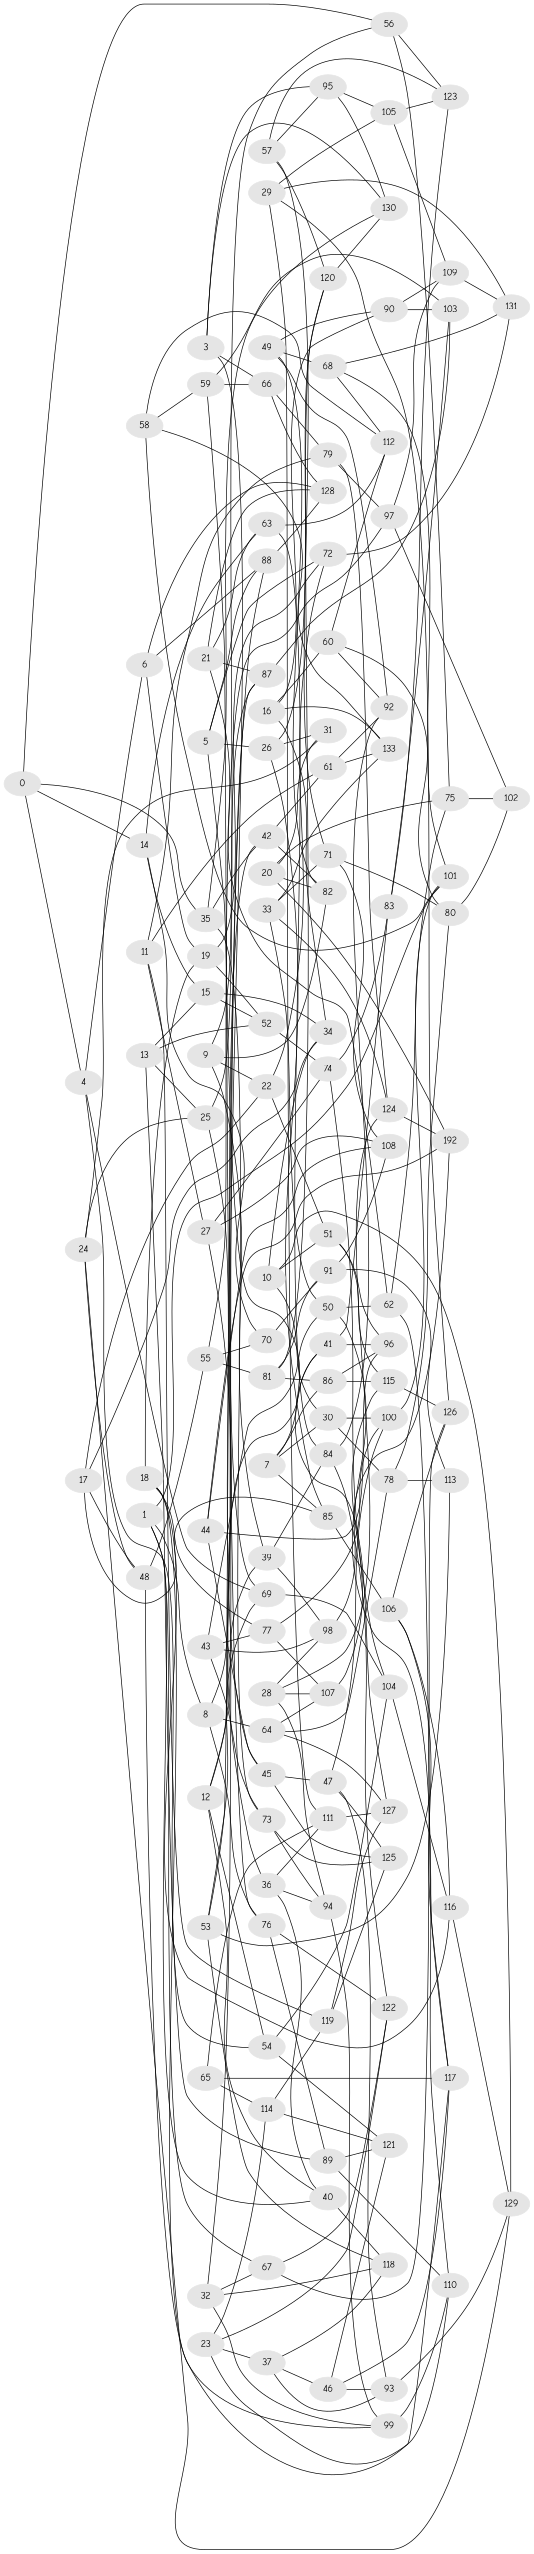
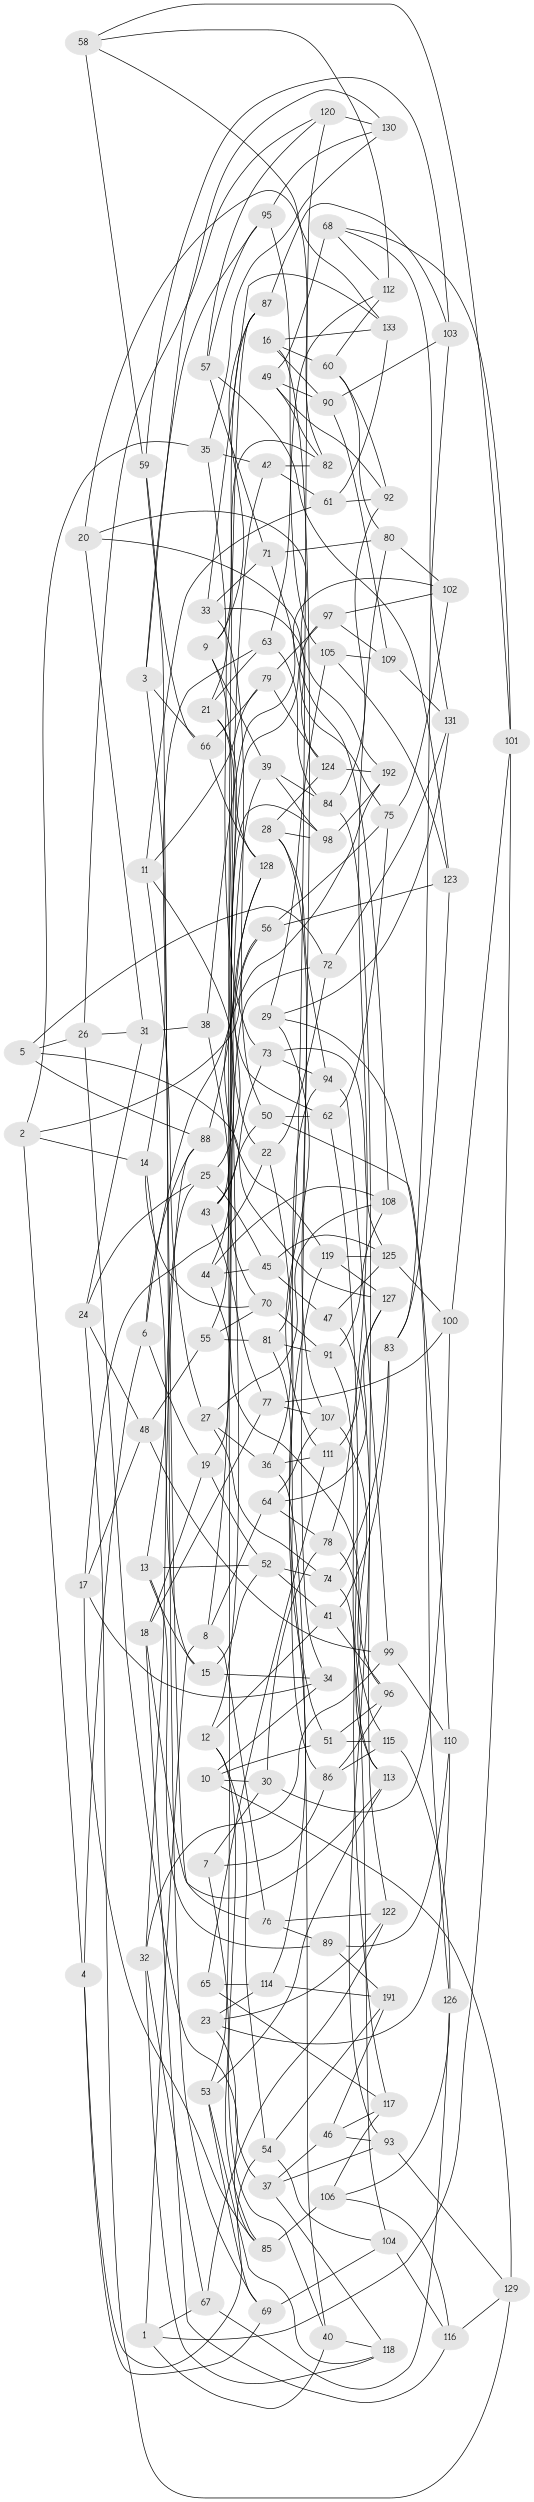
  graph {
    fontname="Comic Neue"
    rankdir=LR
    node [color=gray90 fontname="Comic Neue" style=filled]
    edge [fontname="Comic Neue"]
    1
    8
    40
    67
    101
    42
    64
    76
    118
    122
    126
-   2 [label=0]
+   2
    4
    14
    35
    56
    69
    6
    54
    15
    63
    70
    130
    73
    75
    123
    3
    66
    95
    128
    79
    104
    105
    88
    19
-   121
+   121 [label=191]
    5
    26
    72
    127
    85
    31
    120
    131
    52
    7
    30
    41
    86
    78
    100
    83
    96
    106
    115
    82
    61
    107
    89
    9
    22
    39
    87
    51
    98
    84
    103
    10
    34
    129
    11
    27
    119
    36
    74
    108
    133
    92
    124
    97
    125
    12
    13
    25
    45
    110
    112
    91
    16
    60
    90
    80
    109
    17
    48
    99
    55
    18
    77
    113
    116
    20
    n103 [label=192]
+   38
    102
    21
    62
    117
    23
    37
    114
    46
    93
    24
    47
    94
    111
    28
    29
    32
    33
    50
    71
    65
    43
    44
    81
    49
    68
    53
    57
    58
    59
    1 -- 8
    1 -- 40
    1 -- 67
    1 -- 101
    8 -- 42
    8 -- 64
    8 -- 76
    40 -- 118
    67 -- 122
    67 -- 126
    42 -- 82
    42 -- 61
    64 -- 127
    64 -- 78
    64 -- 107
    76 -- 122
    76 -- 89
    2 -- 4
    2 -- 14
    2 -- 35
    2 -- 56
    4 -- 69
    4 -- 6
    4 -- 54
    14 -- 15
    14 -- 63
    14 -- 70
    35 -- 42
    35 -- 130
    35 -- 73
    56 -- 75
    56 -- 123
    69 -- 104
    6 -- 128
    6 -- 88
    6 -- 19
    54 -- 104
    54 -- 121
    15 -- 52
    15 -- 34
    63 -- 84
    63 -- 112
    70 -- 91
    73 -- 125
    73 -- 94
    75 -- 102
    3 -- 69
    3 -- 130
    3 -- 66
    3 -- 95
    66 -- 128
    66 -- 79
    95 -- 130
    95 -- 105
    79 -- 124
    79 -- 97
    104 -- 116
    105 -- 123
    105 -- 109
    88 -- 128
    19 -- 72
    19 -- 52
    5 -- 88
    5 -- 26
    5 -- 72
    5 -- 127
    26 -- 85
    26 -- 31
    26 -- 120
    72 -- 131
    85 -- 106
+   31 -- 38
    120 -- 130
    52 -- 74
    7 -- 85
    7 -- 30
-   7 -- 41
+   52 -- 41
    7 -- 86
    30 -- 78
    30 -- 100
    41 -- 83
    41 -- 96
    86 -- 96
    86 -- 115
    78 -- 80
    78 -- 113
    100 -- 101
    83 -- 123
    83 -- 103
    106 -- 126
    106 -- 116
    106 -- 117
    115 -- 126
    61 -- 133
    61 -- 92
    107 -- 115
    89 -- 121
    89 -- 110
    9 -- 82
    9 -- 22
    9 -- 39
    9 -- 87
    22 -- 72
    22 -- 51
    39 -- 98
    39 -- 84
    87 -- 103
    51 -- 96
    51 -- 115
    98 -- n103
    84 -- 122
    84 -- 92
    10 -- 30
    10 -- 51
    10 -- 34
    10 -- 129
    11 -- 79
    11 -- 61
    11 -- 27
    11 -- 119
    27 -- 36
    27 -- 74
    27 -- 108
    119 -- 127
    119 -- 125
    36 -- 40
    36 -- 94
    36 -- 111
    74 -- 104
    74 -- 83
    124 -- n103
    97 -- 109
    97 -- 102
    12 -- 40
    12 -- 54
    12 -- 41
    12 -- 39
    13 -- 15
    13 -- 52
    13 -- 89
    13 -- 25
    25 -- 56
    25 -- 45
    45 -- 125
    45 -- 47
    91 -- 108
    91 -- 113
    16 -- 34
    16 -- 133
    16 -- 60
    16 -- 90
    60 -- 92
    60 -- 112
    60 -- 80
    90 -- 103
    90 -- 109
    80 -- 102
    109 -- 131
    17 -- 85
    17 -- 22
    17 -- 34
    17 -- 48
    48 -- 99
    48 -- 55
    99 -- 110
    55 -- 70
    55 -- 97
    55 -- 81
    18 -- 19
    18 -- 77
-   18 -- 117
+   18 -- 113
    18 -- 116
    77 -- 100
    77 -- 107
    116 -- 129
    20 -- 75
    20 -- 31
    20 -- 82
    20 -- n103
+   38 -- 70
+   38 -- 102
    21 -- 63
    21 -- 128
    21 -- 87
    21 -- 62
    62 -- 75
    62 -- 117
    23 -- 122
    23 -- 110
    23 -- 37
    23 -- 114
    37 -- 118
    37 -- 46
    37 -- 93
    114 -- 121
    114 -- 119
    46 -- 121
    46 -- 117
    46 -- 93
    93 -- 129
    24 -- 31
    24 -- 129
    24 -- 25
    24 -- 48
-   47 -- 100
+   125 -- 100
    47 -- 125
    47 -- 93
    94 -- 99
    111 -- 127
    28 -- 107
    28 -- 98
    28 -- 124
    28 -- 94
    29 -- 126
    29 -- 105
    29 -- 131
    29 -- 111
    32 -- 67
    32 -- 118
    32 -- 88
    32 -- 99
    33 -- 133
    33 -- 124
    33 -- 50
    33 -- 71
    50 -- 110
    50 -- 62
    71 -- 108
    71 -- 80
    65 -- 117
    65 -- 114
    65 -- 111
    43 -- 73
    43 -- 98
    43 -- 77
    43 -- 50
    44 -- 96
    44 -- 108
    44 -- 45
    44 -- n103
    81 -- 120
    81 -- 86
    81 -- 91
    49 -- 82
    49 -- 92
    49 -- 90
    49 -- 68
    68 -- 101
    68 -- 131
    68 -- 112
    53 -- 118
    53 -- 69
    53 -- 87
    53 -- 113
    57 -- 123
    57 -- 95
    57 -- 120
    57 -- 71
    58 -- 101
    58 -- 133
    58 -- 112
    58 -- 59
    59 -- 76
    59 -- 66
    59 -- 103
  }
